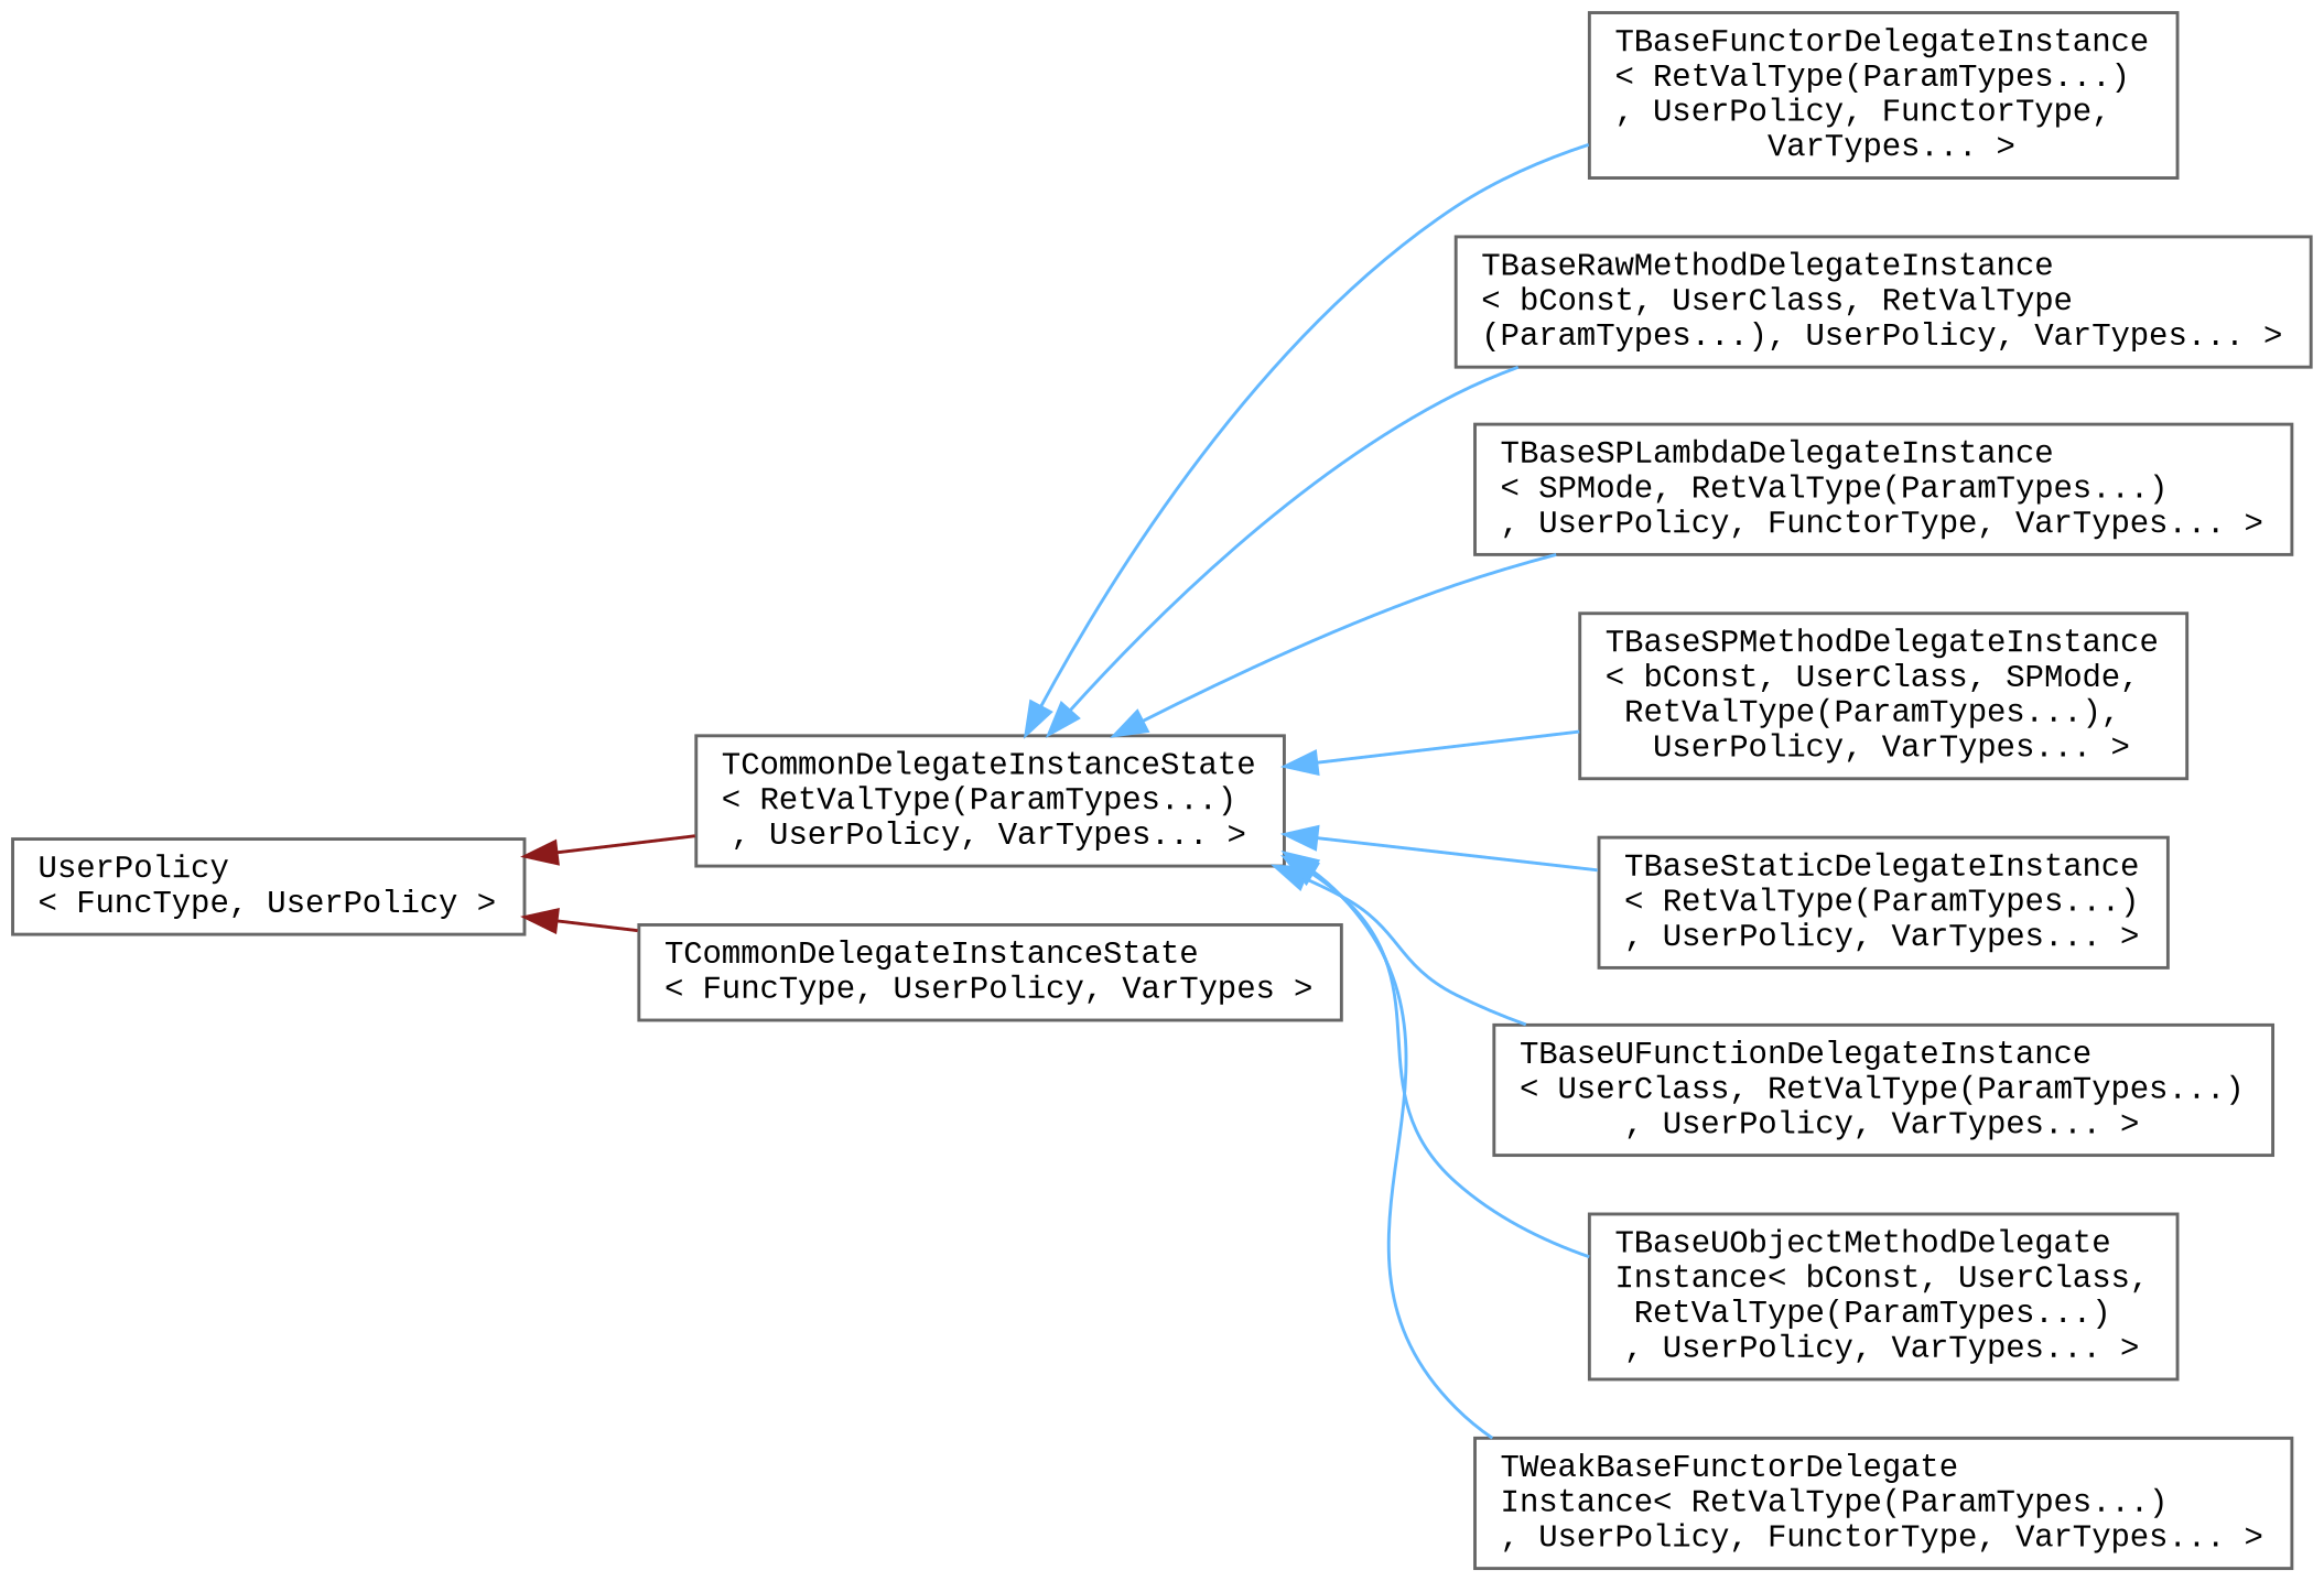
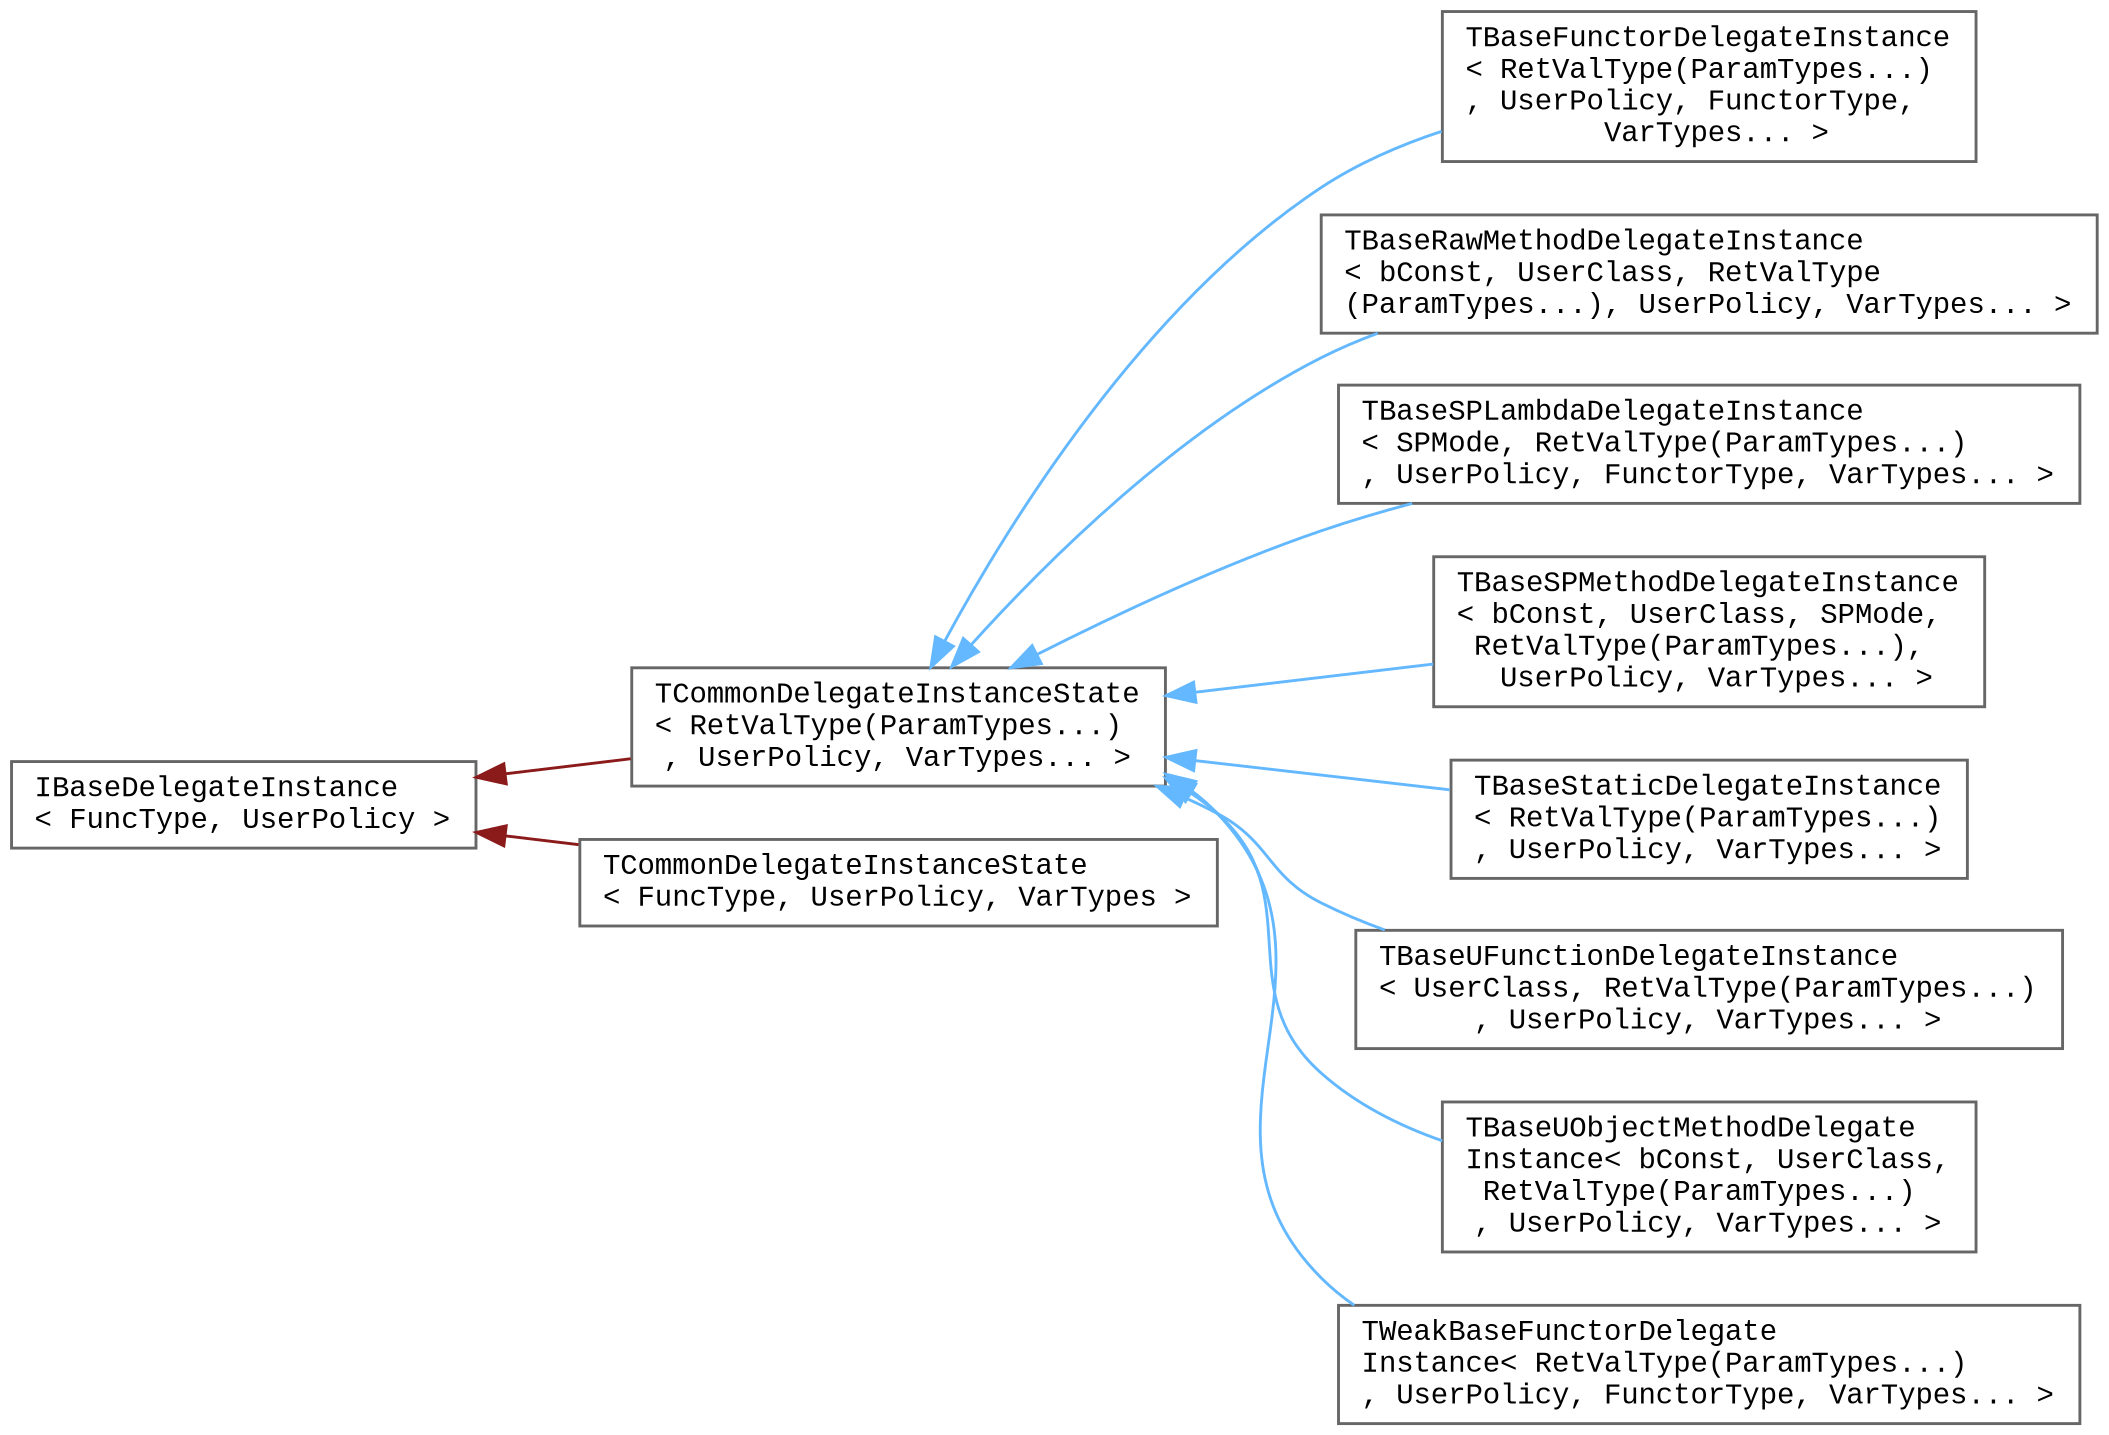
  digraph {
    rankdir=LR
    fontname="Liberation Mono"
    node [color=grey40 fillcolor=white fontname="Liberation Mono" fontsize=10 shape=box style=filled]
    edge [color=steelblue1 dir=back fontname="Liberation Mono" fontsize=10 labelfontname=Helvetica labelfontsize=10 style=solid]
-   n1 [height=0.2 label="UserPolicy\l\< FuncType, UserPolicy \>" width=0.4]
+   n1 [height=0.2 label="IBaseDelegateInstance\l\< FuncType, UserPolicy \>" width=0.4]
    n2 [height=0.2 label="TCommonDelegateInstanceState\l\< RetValType(ParamTypes...)\l, UserPolicy, VarTypes... \>" width=0.4]
    n3 [height=0.2 label="TCommonDelegateInstanceState\l\< FuncType, UserPolicy, VarTypes \>" width=0.4]
    n4 [height=0.2 label="TBaseFunctorDelegateInstance\l\< RetValType(ParamTypes...)\l, UserPolicy, FunctorType,\l VarTypes... \>" width=0.4]
    n5 [height=0.2 label="TBaseRawMethodDelegateInstance\l\< bConst, UserClass, RetValType\l(ParamTypes...), UserPolicy, VarTypes... \>" width=0.4]
    n6 [height=0.2 label="TBaseSPLambdaDelegateInstance\l\< SPMode, RetValType(ParamTypes...)\l, UserPolicy, FunctorType, VarTypes... \>" width=0.4]
    n7 [height=0.2 label="TBaseSPMethodDelegateInstance\l\< bConst, UserClass, SPMode,\l RetValType(ParamTypes...),\l UserPolicy, VarTypes... \>" width=0.4]
    n8 [height=0.2 label="TBaseStaticDelegateInstance\l\< RetValType(ParamTypes...)\l, UserPolicy, VarTypes... \>" width=0.4]
    n9 [height=0.2 label="TBaseUFunctionDelegateInstance\l\< UserClass, RetValType(ParamTypes...)\l, UserPolicy, VarTypes... \>" width=0.4]
    n10 [height=0.2 label="TBaseUObjectMethodDelegate\lInstance\< bConst, UserClass,\l RetValType(ParamTypes...)\l, UserPolicy, VarTypes... \>" width=0.4]
    n11 [height=0.2 label="TWeakBaseFunctorDelegate\lInstance\< RetValType(ParamTypes...)\l, UserPolicy, FunctorType, VarTypes... \>" width=0.4]
    n1 -> n2 [color=firebrick4]
    n1 -> n3 [color=firebrick4]
    n2 -> n4
    n2 -> n5
    n2 -> n6
    n2 -> n7
    n2 -> n8
    n2 -> n9
    n2 -> n10
    n2 -> n11
  }
